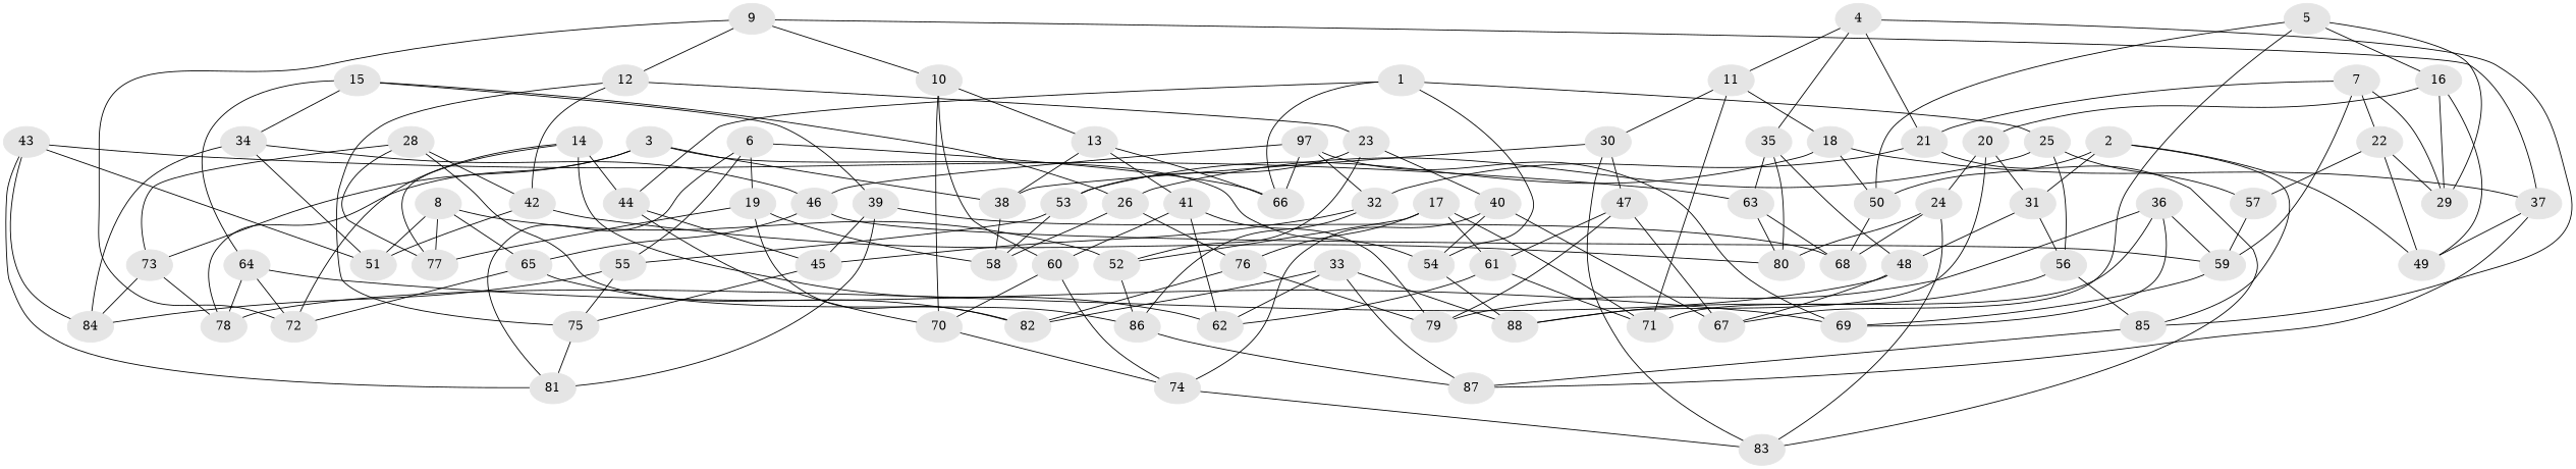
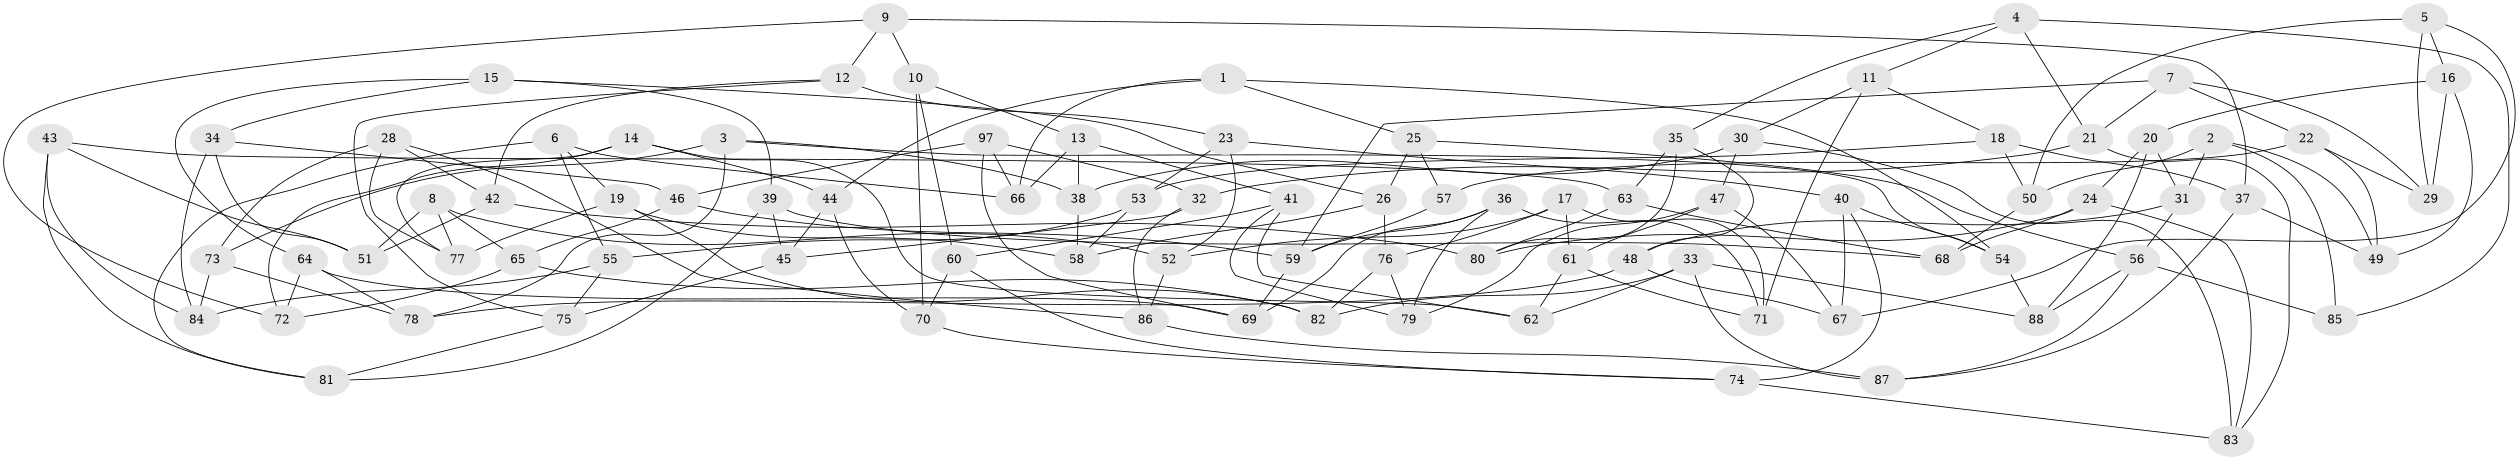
  graph {
    node [color=gray90 style=filled]
    1
    25
    44
    54
    66
    26
    57
    56
    70
    45
    88
    2
    31
    49
    50
    85
    48
    68
    87
    3
    38
    73
    78
    58
    84
    4
    11
    21
    35
    18
    30
    71
    32
    83
    80
    63
    5
    16
    29
    67
    20
    6
    19
    55
    81
    77
    82
    75
    7
    22
    59
    69
    8
    51
    52
    65
    86
    72
    9
    10
    12
    37
    13
    60
    23
    42
    41
    74
    53
    47
    40
    62
    79
    14
    15
    34
    39
    64
    76
    46
    24
    17
    61
    n84 [label=97]
    28
    33
    36
    43
    1 -- 25
    1 -- 44
    1 -- 54
    1 -- 66
    25 -- 26
    25 -- 57
    25 -- 56
    44 -- 70
    44 -- 45
    54 -- 88
    26 -- 58
    26 -- 76
    57 -- 59
    56 -- 88
    56 -- 85
    70 -- 74
    45 -- 75
    2 -- 31
    2 -- 49
    2 -- 50
    2 -- 85
    31 -- 56
    31 -- 48
    50 -- 68
-   85 -- 87
+   56 -- 87
    48 -- 78
    48 -- 67
    3 -- 54
    3 -- 38
    3 -- 73
    3 -- 78
    38 -- 58
    73 -- 78
    73 -- 84
    4 -- 85
    4 -- 11
    4 -- 21
    4 -- 35
    11 -- 18
    11 -- 30
    11 -- 71
    21 -- 32
    21 -- 83
    35 -- 48
    35 -- 80
    35 -- 63
    18 -- 50
    18 -- 37
    18 -- 53
    30 -- 38
    30 -- 83
    30 -- 47
    32 -- 45
    32 -- 86
    63 -- 68
    63 -- 80
    5 -- 50
    5 -- 16
    5 -- 29
    5 -- 67
    16 -- 49
    16 -- 29
    16 -- 20
    20 -- 88
    20 -- 31
    20 -- 24
    6 -- 66
    6 -- 19
    6 -- 55
    6 -- 81
    19 -- 58
    19 -- 77
    19 -- 82
    55 -- 84
    55 -- 75
    75 -- 81
    7 -- 21
    7 -- 29
    7 -- 22
    7 -- 59
    22 -- 57
    22 -- 49
    22 -- 29
    59 -- 69
    8 -- 77
    8 -- 51
    8 -- 52
    8 -- 65
    52 -- 86
    65 -- 82
    65 -- 72
    86 -- 87
    9 -- 72
    9 -- 10
    9 -- 12
    9 -- 37
    10 -- 70
    10 -- 13
    10 -- 60
    12 -- 75
    12 -- 23
    12 -- 42
    37 -- 49
    37 -- 87
    13 -- 66
    13 -- 38
    13 -- 41
    60 -- 70
    60 -- 74
    23 -- 52
    23 -- 53
    23 -- 40
    42 -- 80
    42 -- 51
    41 -- 60
    41 -- 62
    41 -- 79
    74 -- 83
    53 -- 58
    53 -- 55
    47 -- 67
    47 -- 79
    47 -- 61
    40 -- 54
    40 -- 67
    40 -- 74
    14 -- 44
    14 -- 77
    14 -- 72
    14 -- 62
    15 -- 26
    15 -- 34
    15 -- 39
    15 -- 64
    34 -- 84
    34 -- 51
    34 -- 46
    39 -- 45
    39 -- 68
    39 -- 81
    64 -- 78
    64 -- 69
    64 -- 72
    76 -- 82
    76 -- 79
    46 -- 59
    46 -- 65
    24 -- 68
    24 -- 83
    24 -- 80
    17 -- 71
    17 -- 52
    17 -- 76
    17 -- 61
    61 -- 71
    61 -- 62
    n84 -- 66
    n84 -- 32
    n84 -- 69
    n84 -- 46
    28 -- 73
    28 -- 77
    28 -- 86
    28 -- 42
    33 -- 88
    33 -- 87
    33 -- 82
    33 -- 62
    36 -- 71
    36 -- 59
    36 -- 69
    36 -- 79
    43 -- 84
    43 -- 63
    43 -- 81
    43 -- 51
  }
